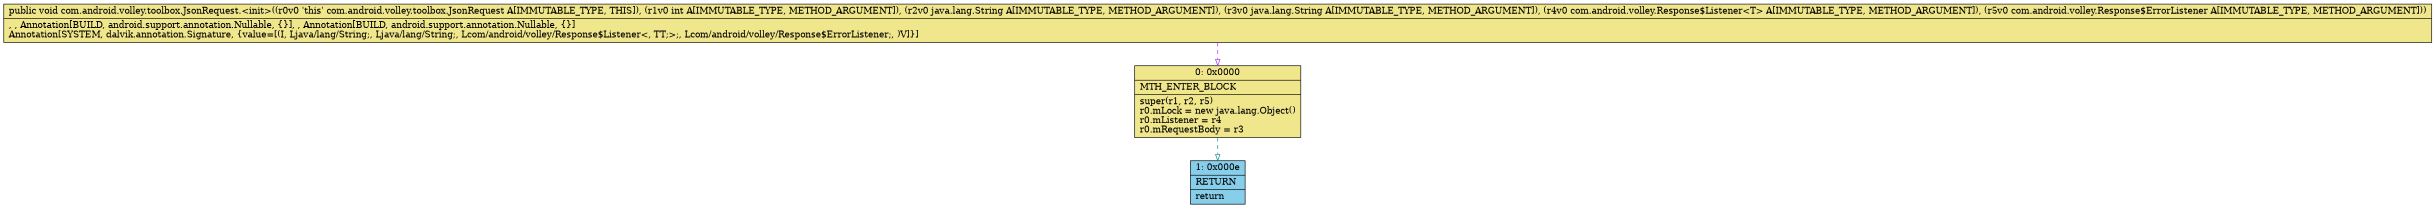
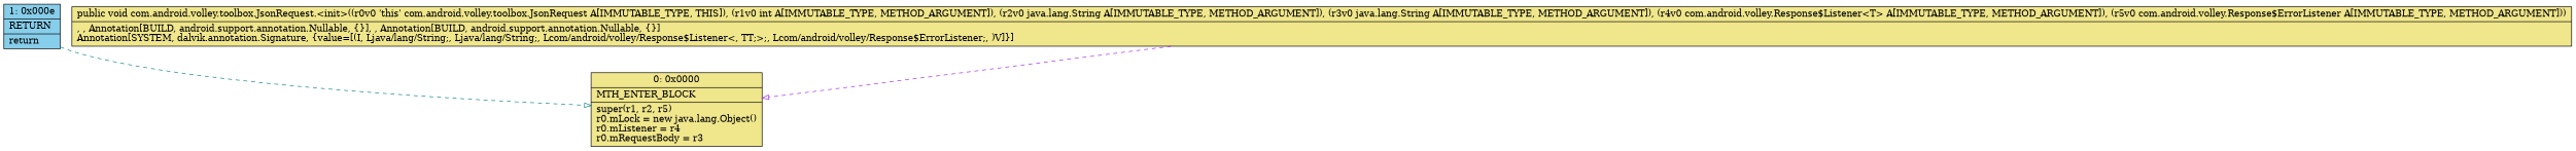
  digraph {
    node [shape=record style=filled fillcolor=khaki]
    edge [style=dashed arrowhead=onormal]
    n1 [label="{0\:\ 0x0000|MTH_ENTER_BLOCK\l|super(r1, r2, r5)\lr0.mLock = new java.lang.Object()\lr0.mListener = r4\lr0.mRequestBody = r3\l}"]
    n2 [label="{1\:\ 0x000e|RETURN\l|return\l}" fillcolor=skyblue]
    n3 [label="{public void com.android.volley.toolbox.JsonRequest.\<init\>((r0v0 'this' com.android.volley.toolbox.JsonRequest A[IMMUTABLE_TYPE, THIS]), (r1v0 int A[IMMUTABLE_TYPE, METHOD_ARGUMENT]), (r2v0 java.lang.String A[IMMUTABLE_TYPE, METHOD_ARGUMENT]), (r3v0 java.lang.String A[IMMUTABLE_TYPE, METHOD_ARGUMENT]), (r4v0 com.android.volley.Response$Listener\<T\> A[IMMUTABLE_TYPE, METHOD_ARGUMENT]), (r5v0 com.android.volley.Response$ErrorListener A[IMMUTABLE_TYPE, METHOD_ARGUMENT]))  | , , Annotation[BUILD, android.support.annotation.Nullable, \{\}], , Annotation[BUILD, android.support.annotation.Nullable, \{\}]\lAnnotation[SYSTEM, dalvik.annotation.Signature, \{value=[(I, Ljava\/lang\/String;, Ljava\/lang\/String;, Lcom\/android\/volley\/Response$Listener\<, TT;\>;, Lcom\/android\/volley\/Response$ErrorListener;, )V]\}]\l}"]
-   n1 -> n2 [color=teal]
+   n2 -> n1 [color=teal]
    n3 -> n1 [color=purple]
  }
